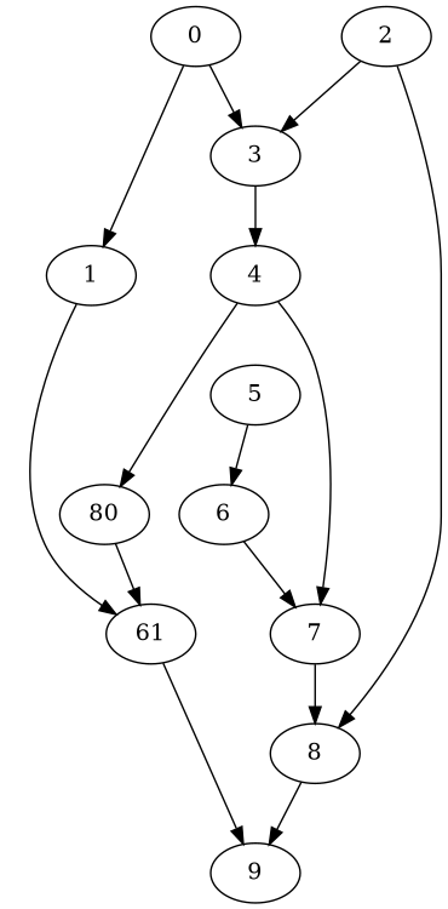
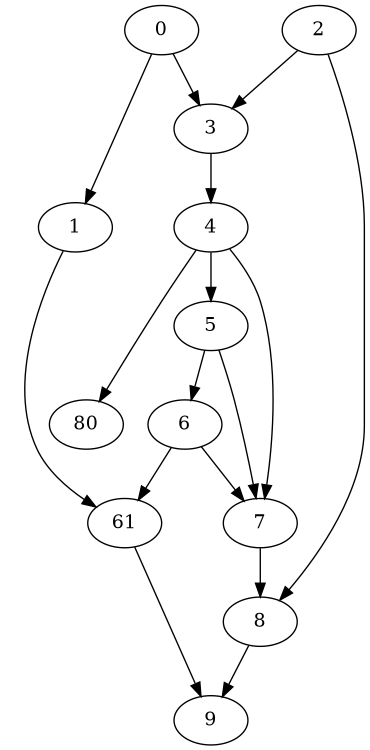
  digraph {
    fontname="DejaVu Serif"
    node [fontname="DejaVu Serif"]
    edge [fontname="DejaVu Serif"]
    0
    1
    3
    n4 [label=61]
    2
    8
    9
    4
    5
    n10 [label=80]
    7
    6
    0 -> 1
    0 -> 3
    1 -> n4
    3 -> 4
    n4 -> 9
    2 -> 3
    2 -> 8
    8 -> 9
+   4 -> 5
    4 -> n10
    4 -> 7
+   5 -> 7
    5 -> 6
-   n10 -> n4
+   6 -> n4
    7 -> 8
    6 -> 7
  }
